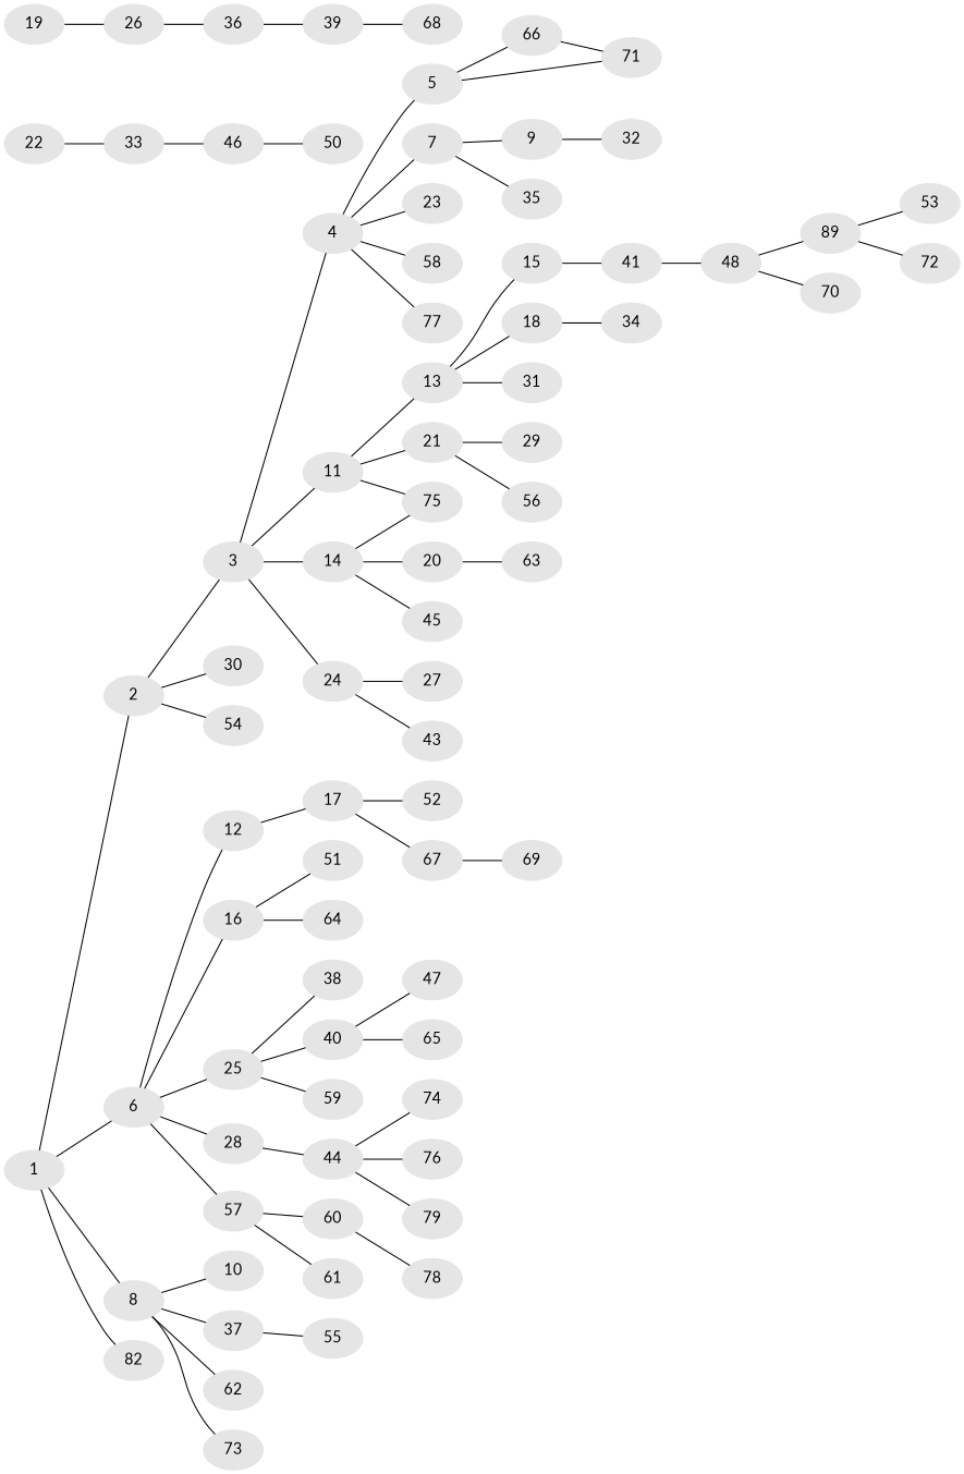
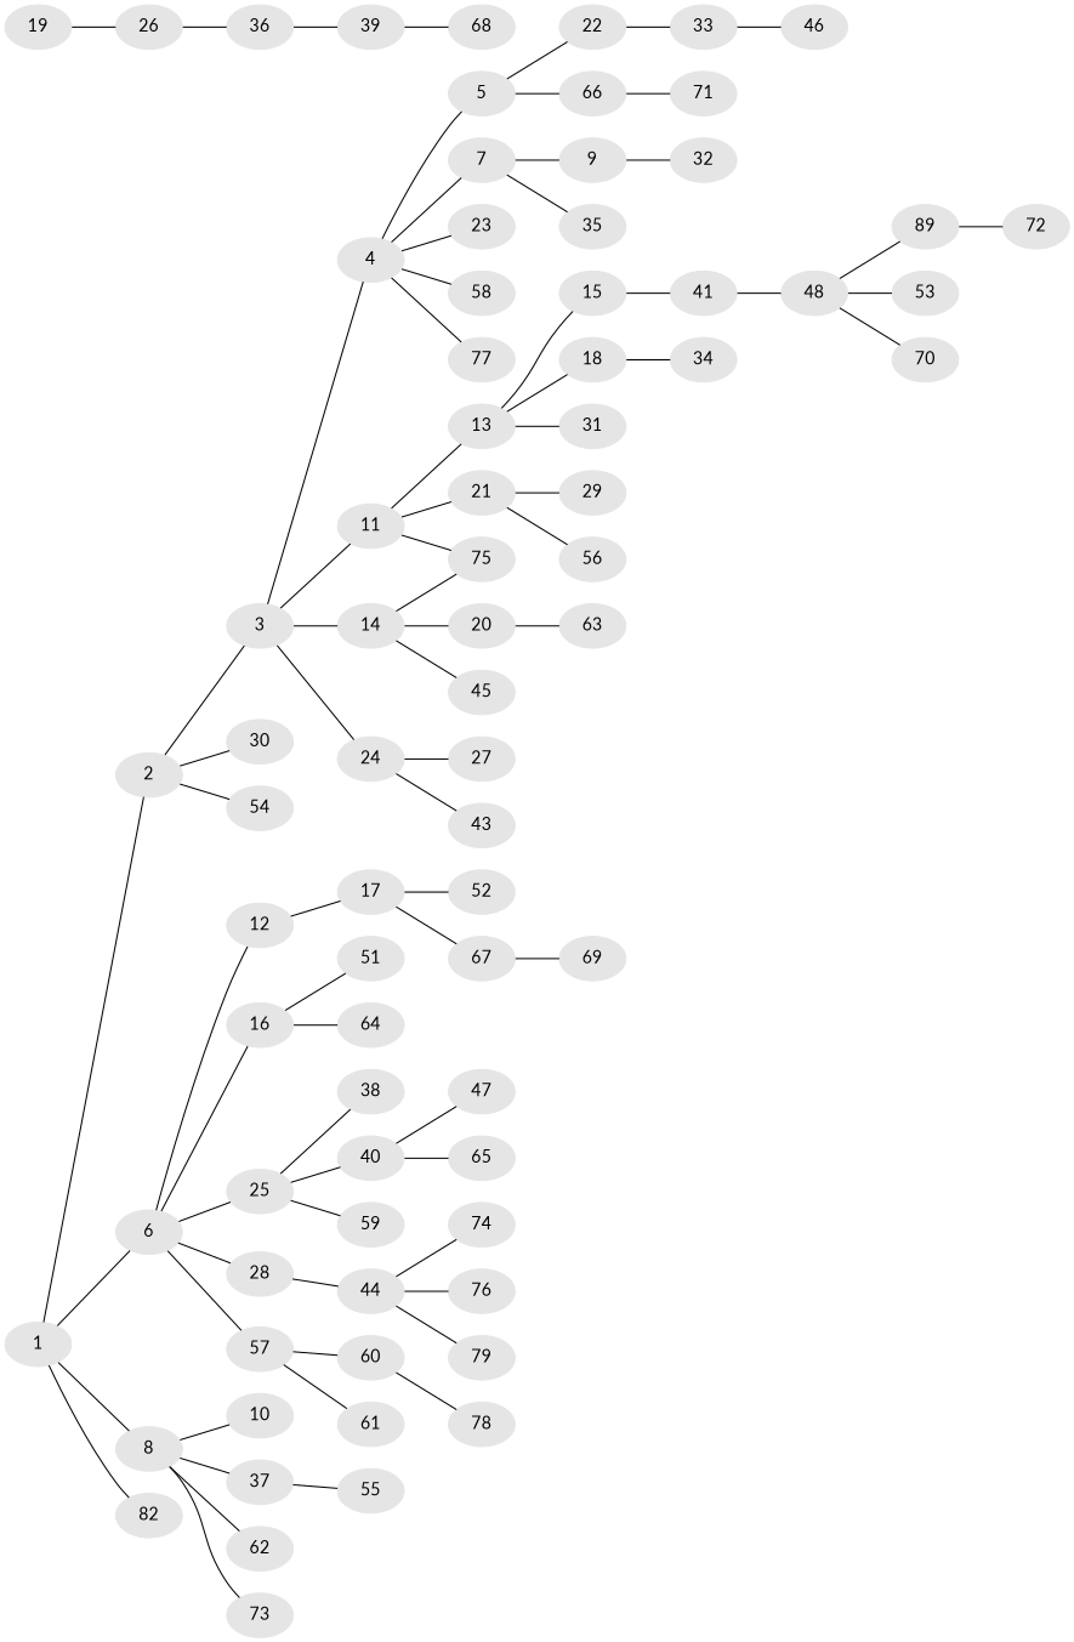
  graph {
    fontname=Lato
    rankdir=LR
    node [color=gray90 fontname=Lato style=filled]
    edge [fontname=Lato]
    1
    2
    6
    8
    n5 [label=82]
    3
    30
    54
    12
    16
    25
    28
    57
    10
    37
    62
    73
    4
    11
    14
    24
    5
    7
    23
    58
    77
    13
    21
    75
    20
    45
    27
    43
    22
    66
    9
    35
    33
    71
    17
    51
    64
    38
    40
    59
    44
    60
    61
    32
    55
    15
    18
    31
    29
    56
    52
    67
    41
    34
    19
    26
    63
    48
    69
    36
    46
    47
    65
    39
    74
    76
    79
-   50
    68
    n75 [label=89]
    53
    70
    72
    78
    1 -- 2
    1 -- 6
    1 -- 8
    1 -- n5
    2 -- 3
    2 -- 30
    2 -- 54
    6 -- 12
    6 -- 16
    6 -- 25
    6 -- 28
    6 -- 57
    8 -- 10
    8 -- 37
    8 -- 62
    8 -- 73
    3 -- 4
    3 -- 11
    3 -- 14
    3 -- 24
    12 -- 17
    16 -- 51
    16 -- 64
    25 -- 38
    25 -- 40
    25 -- 59
    28 -- 44
    57 -- 60
    57 -- 61
    37 -- 55
    4 -- 5
    4 -- 7
    4 -- 23
    4 -- 58
    4 -- 77
    11 -- 13
    11 -- 21
    11 -- 75
    14 -- 75
    14 -- 20
    14 -- 45
    24 -- 27
    24 -- 43
-   5 -- 71
+   5 -- 22
    5 -- 66
    7 -- 9
    7 -- 35
    13 -- 15
    13 -- 18
    13 -- 31
    21 -- 29
    21 -- 56
    20 -- 63
    22 -- 33
    66 -- 71
    9 -- 32
    33 -- 46
    17 -- 52
    17 -- 67
    40 -- 47
    40 -- 65
    44 -- 74
    44 -- 76
    44 -- 79
    60 -- 78
    15 -- 41
    18 -- 34
    67 -- 69
    41 -- 48
    19 -- 26
    26 -- 36
    48 -- n75
-   n75 -- 53
+   48 -- 53
    48 -- 70
    36 -- 39
-   46 -- 50
    39 -- 68
    n75 -- 72
  }
